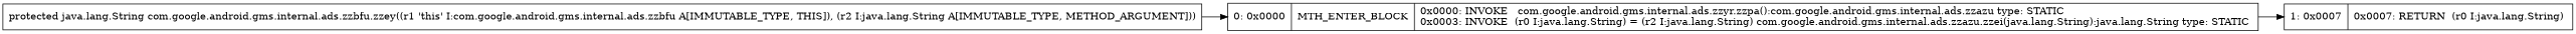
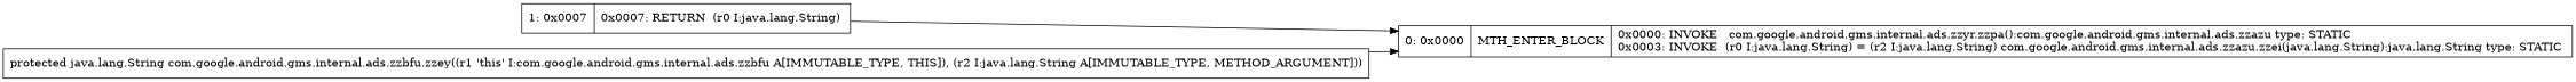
  digraph {
    rankdir=LR
    node [shape=record]
    n1 [label="{0\:\ 0x0000|MTH_ENTER_BLOCK\l|0x0000: INVOKE   com.google.android.gms.internal.ads.zzyr.zzpa():com.google.android.gms.internal.ads.zzazu type: STATIC \l0x0003: INVOKE  (r0 I:java.lang.String) = (r2 I:java.lang.String) com.google.android.gms.internal.ads.zzazu.zzei(java.lang.String):java.lang.String type: STATIC \l}"]
    n2 [label="{1\:\ 0x0007|0x0007: RETURN  (r0 I:java.lang.String) \l}"]
    n3 [label="{protected java.lang.String com.google.android.gms.internal.ads.zzbfu.zzey((r1 'this' I:com.google.android.gms.internal.ads.zzbfu A[IMMUTABLE_TYPE, THIS]), (r2 I:java.lang.String A[IMMUTABLE_TYPE, METHOD_ARGUMENT])) }"]
-   n1 -> n2
+   n2 -> n1
    n3 -> n1
  }
